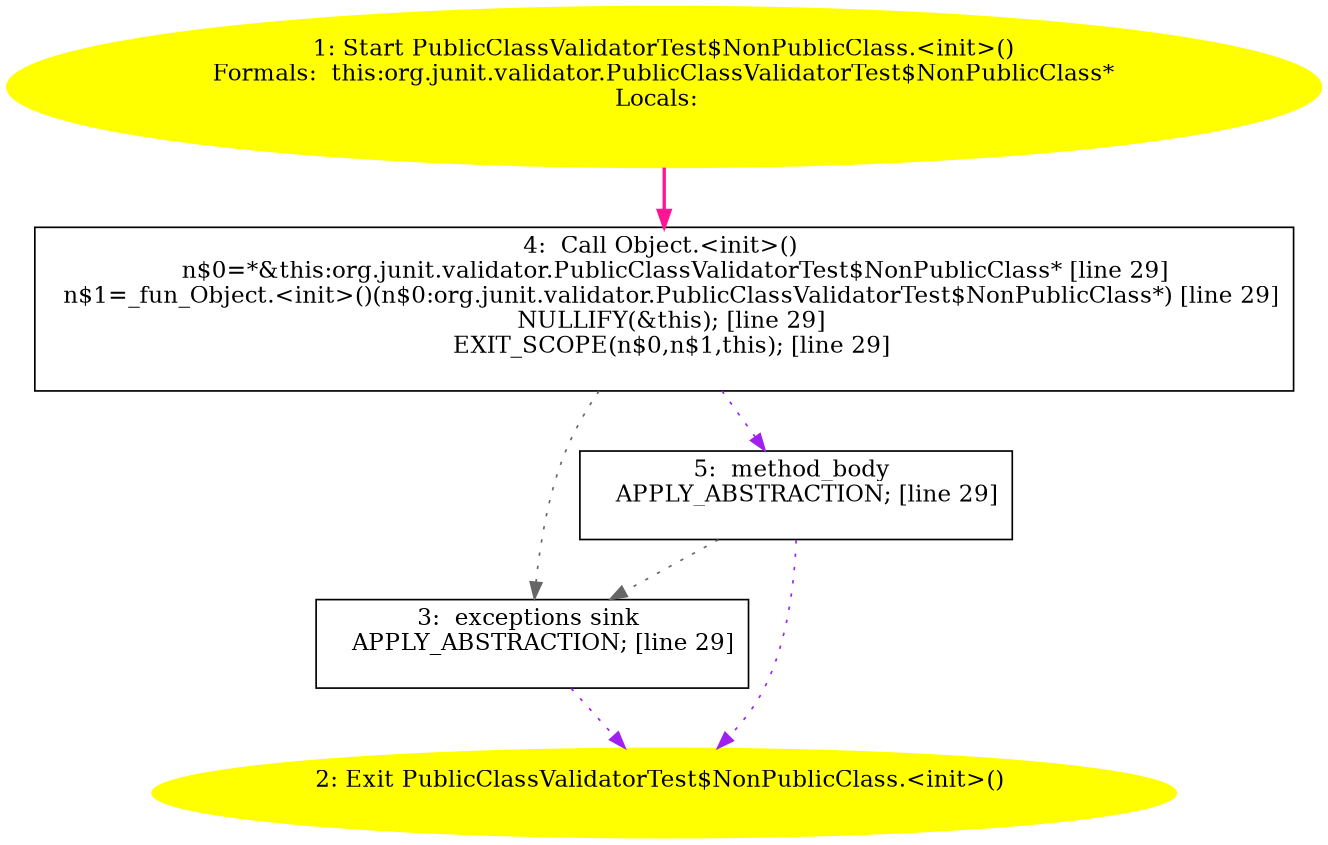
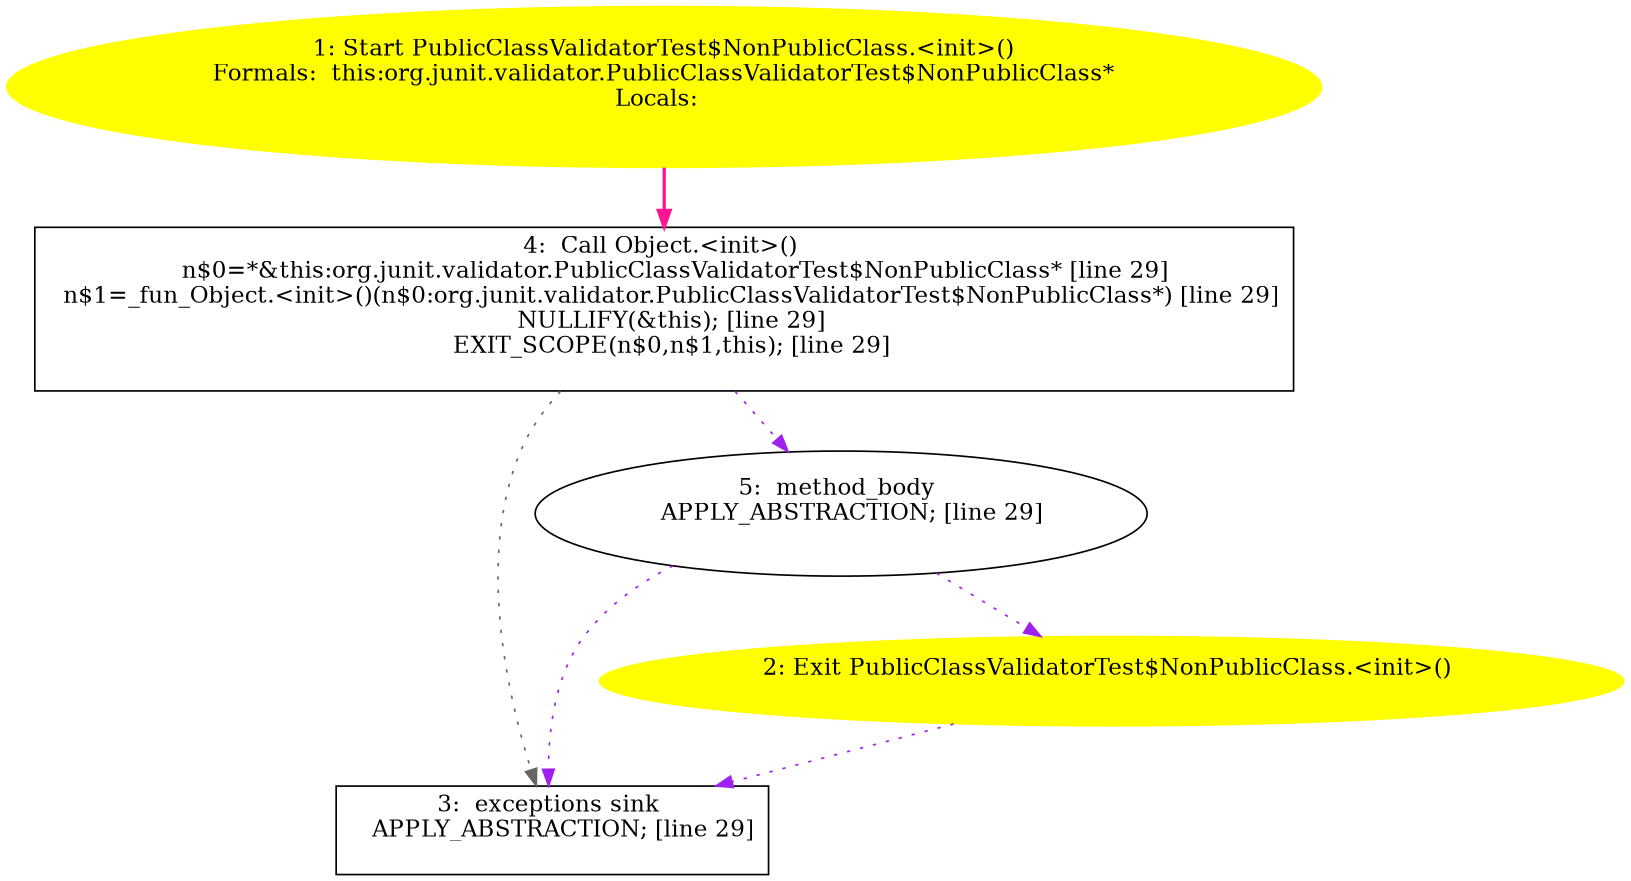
  digraph {
    node [shape=box]
    edge [color=purple style=dotted]
    n1 [color=yellow label="1: Start PublicClassValidatorTest$NonPublicClass.<init>()\nFormals:  this:org.junit.validator.PublicClassValidatorTest$NonPublicClass*\nLocals:  \n  " style=filled shape=""]
    n2 [label="4:  Call Object.<init>() \n   n$0=*&this:org.junit.validator.PublicClassValidatorTest$NonPublicClass* [line 29]\n  n$1=_fun_Object.<init>()(n$0:org.junit.validator.PublicClassValidatorTest$NonPublicClass*) [line 29]\n  NULLIFY(&this); [line 29]\n  EXIT_SCOPE(n$0,n$1,this); [line 29]\n "]
    n3 [label="3:  exceptions sink \n   APPLY_ABSTRACTION; [line 29]\n "]
-   n4 [label="5:  method_body \n   APPLY_ABSTRACTION; [line 29]\n "]
+   n4 [label="5:  method_body \n   APPLY_ABSTRACTION; [line 29]\n " shape=ellipse]
    n5 [color=yellow label="2: Exit PublicClassValidatorTest$NonPublicClass.<init>() \n  " style=filled shape=""]
    n1 -> n2 [color=deeppink style=bold]
    n2 -> n3 [color=gray40]
    n2 -> n4
-   n3 -> n5
-   n4 -> n3 [color=gray40]
+   n5 -> n3
+   n4 -> n3
    n4 -> n5
  }
